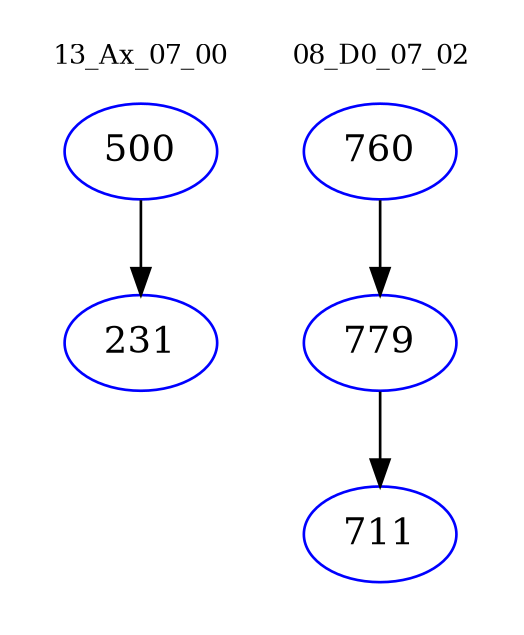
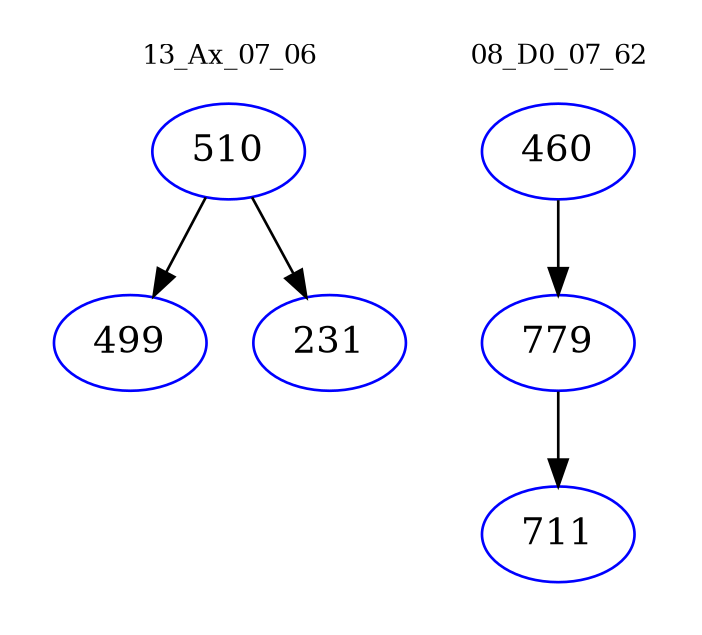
  digraph {
    node [color=blue]
    edge [color=black]
-   n1 [label=500]
+   n1 [label=510]
+   n2 [label=499]
    n3 [label=231]
-   n4 [label=760]
+   n4 [label=460]
    n5 [label=711]
    n6 [label=779]
    subgraph cluster_1 {
      color=white
      fontsize=10
-     label="13_Ax_07_00"
+     label="13_Ax_07_06"
      n1
+     n2
      n3
    }
    subgraph cluster_2 {
      color=white
      fontsize=10
-     label="08_D0_07_02"
+     label="08_D0_07_62"
      n4
      n5
      n6
    }
+   n1 -> n2
    n1 -> n3
    n4 -> n6
    n6 -> n5
  }
